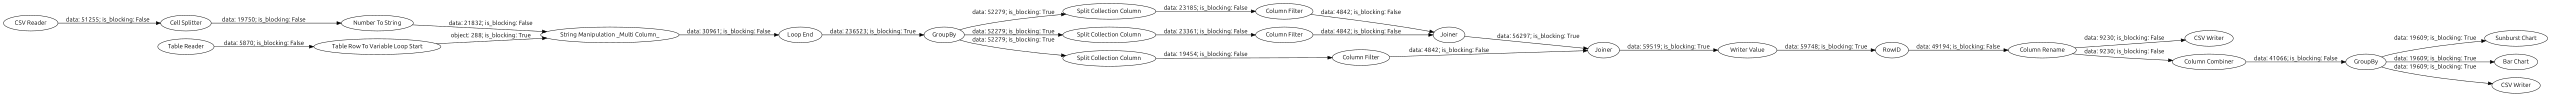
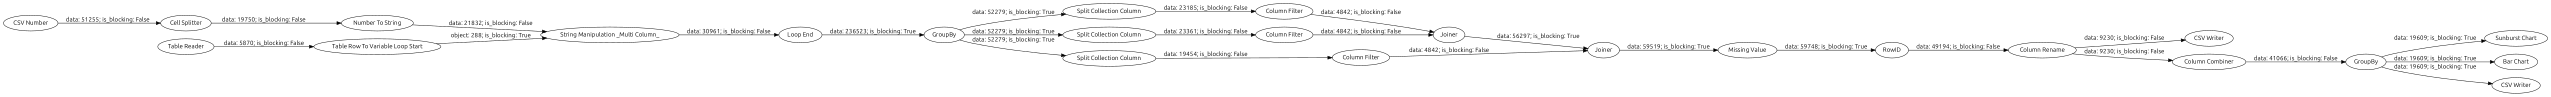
  digraph {
    fontname=Ubuntu
    rankdir=LR
    node [fontname=Ubuntu]
    edge [fontname=Ubuntu]
    n1 [label="Loop End"]
    n2 [label=GroupBy]
    n3 [label="Split Collection Column"]
    n4 [label="Split Collection Column"]
    n5 [label="Split Collection Column"]
    n6 [label=GroupBy]
    n7 [label="Sunburst Chart"]
    n8 [label="Bar Chart"]
    n9 [label="CSV Writer"]
    n10 [label=Joiner]
-   n11 [label="Writer Value"]
+   n11 [label="Missing Value"]
    n12 [label=RowID]
    n13 [label="Column Filter"]
    n14 [label=Joiner]
    n15 [label="CSV Writer"]
    n16 [label="Number To String"]
    n17 [label="String Manipulation _Multi Column_"]
    n18 [label="Column Rename"]
    n19 [label="Column Combiner"]
-   n20 [label="CSV Reader"]
+   n20 [label="CSV Number"]
    n21 [label="Cell Splitter"]
    n22 [label="Table Row To Variable Loop Start"]
    n23 [label="Column Filter"]
    n24 [label="Table Reader"]
    n25 [label="Column Filter"]
    n1 -> n2 [label="data: 236523; is_blocking: True"]
    n2 -> n3 [label="data: 52279; is_blocking: True"]
    n2 -> n4 [label="data: 52279; is_blocking: True"]
    n2 -> n5 [label="data: 52279; is_blocking: True"]
    n3 -> n13 [label="data: 23361; is_blocking: False"]
    n4 -> n25 [label="data: 19454; is_blocking: False"]
    n5 -> n23 [label="data: 23185; is_blocking: False"]
    n6 -> n7 [label="data: 19609; is_blocking: True"]
    n6 -> n8 [label="data: 19609; is_blocking: True"]
    n6 -> n9 [label="data: 19609; is_blocking: True"]
    n10 -> n11 [label="data: 59519; is_blocking: True"]
    n11 -> n12 [label="data: 59748; is_blocking: True"]
    n12 -> n18 [label="data: 49194; is_blocking: False"]
    n13 -> n14 [label="data: 4842; is_blocking: False"]
    n14 -> n10 [label="data: 56297; is_blocking: True"]
    n16 -> n17 [label="data: 21832; is_blocking: False"]
    n17 -> n1 [label="data: 30961; is_blocking: False"]
    n18 -> n15 [label="data: 9230; is_blocking: False"]
    n18 -> n19 [label="data: 9230; is_blocking: False"]
    n19 -> n6 [label="data: 41066; is_blocking: False"]
    n20 -> n21 [label="data: 51255; is_blocking: False"]
    n21 -> n16 [label="data: 19750; is_blocking: False"]
    n22 -> n17 [label="object: 288; is_blocking: True"]
    n23 -> n14 [label="data: 4842; is_blocking: False"]
    n24 -> n22 [label="data: 5870; is_blocking: False"]
    n25 -> n10 [label="data: 4842; is_blocking: False"]
  }
